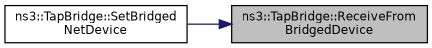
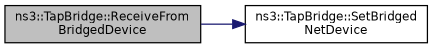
  digraph {
    rankdir=RL
    node [color=black fontname=Helvetica fontsize=10 shape=record style=filled]
    n1 [fillcolor=grey75 fontcolor=black height=0.2 label="ns3::TapBridge::ReceiveFrom\lBridgedDevice" width=0.4]
    n2 [fillcolor=white height=0.2 label="ns3::TapBridge::SetBridged\lNetDevice" width=0.4]
-   n1 -> n2 [color=midnightblue dir=back fontname=Helvetica fontsize=10 labelfontname=Helvetica labelfontsize=10 style=solid]
+   n2 -> n1 [color=midnightblue dir=back fontname=Helvetica fontsize=10 labelfontname=Helvetica labelfontsize=10 style=solid]
  }
